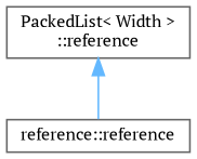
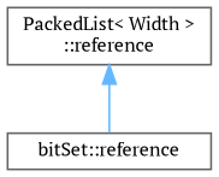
  digraph {
    rankdir=TB
    fontname="PT Serif"
    node [color=grey40 fillcolor=white fontname="PT Serif" fontsize=10 shape=box style=filled]
    n1 [height=0.2 label="PackedList\< Width \>\l::reference" width=0.4]
-   n2 [height=0.2 label="reference::reference" width=0.4]
+   n2 [height=0.2 label="bitSet::reference" width=0.4]
    n1 -> n2 [color=steelblue1 dir=back fontname="PT Serif" fontsize=10 labelfontname=Helvetica labelfontsize=10 style=solid]
  }
